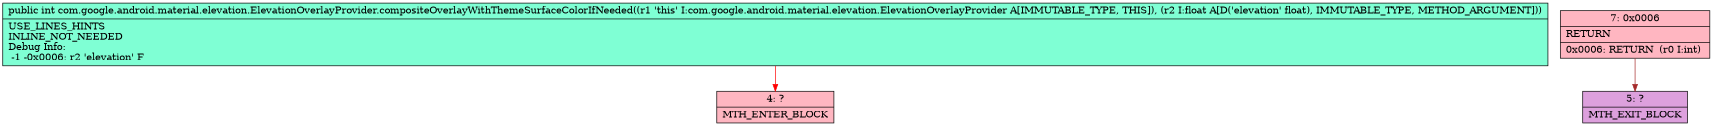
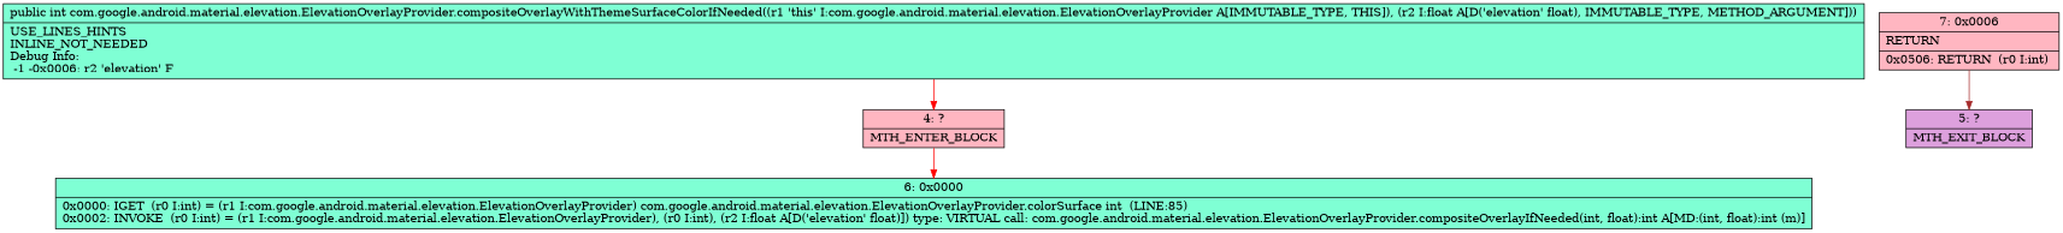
  digraph {
    node [fillcolor=lightpink shape=record style=filled]
    edge [color=red]
    n1 [label="{4\:\ ?|MTH_ENTER_BLOCK\l}"]
-   n3 [label="{7\:\ 0x0006|RETURN\l|0x0006: RETURN  (r0 I:int) \l}"]
+   n2 [fillcolor=aquamarine label="{6\:\ 0x0000|0x0000: IGET  (r0 I:int) = (r1 I:com.google.android.material.elevation.ElevationOverlayProvider) com.google.android.material.elevation.ElevationOverlayProvider.colorSurface int  (LINE:85)\l0x0002: INVOKE  (r0 I:int) = (r1 I:com.google.android.material.elevation.ElevationOverlayProvider), (r0 I:int), (r2 I:float A[D('elevation' float)]) type: VIRTUAL call: com.google.android.material.elevation.ElevationOverlayProvider.compositeOverlayIfNeeded(int, float):int A[MD:(int, float):int (m)]\l}"]
+   n3 [label="{7\:\ 0x0006|RETURN\l|0x0506: RETURN  (r0 I:int) \l}"]
    n4 [fillcolor=plum label="{5\:\ ?|MTH_EXIT_BLOCK\l}"]
    n5 [fillcolor=aquamarine label="{public int com.google.android.material.elevation.ElevationOverlayProvider.compositeOverlayWithThemeSurfaceColorIfNeeded((r1 'this' I:com.google.android.material.elevation.ElevationOverlayProvider A[IMMUTABLE_TYPE, THIS]), (r2 I:float A[D('elevation' float), IMMUTABLE_TYPE, METHOD_ARGUMENT]))  | USE_LINES_HINTS\lINLINE_NOT_NEEDED\lDebug Info:\l  \-1 \-0x0006: r2 'elevation' F\l}"]
+   n1 -> n2
    n3 -> n4 [color=brown]
    n5 -> n1
  }
